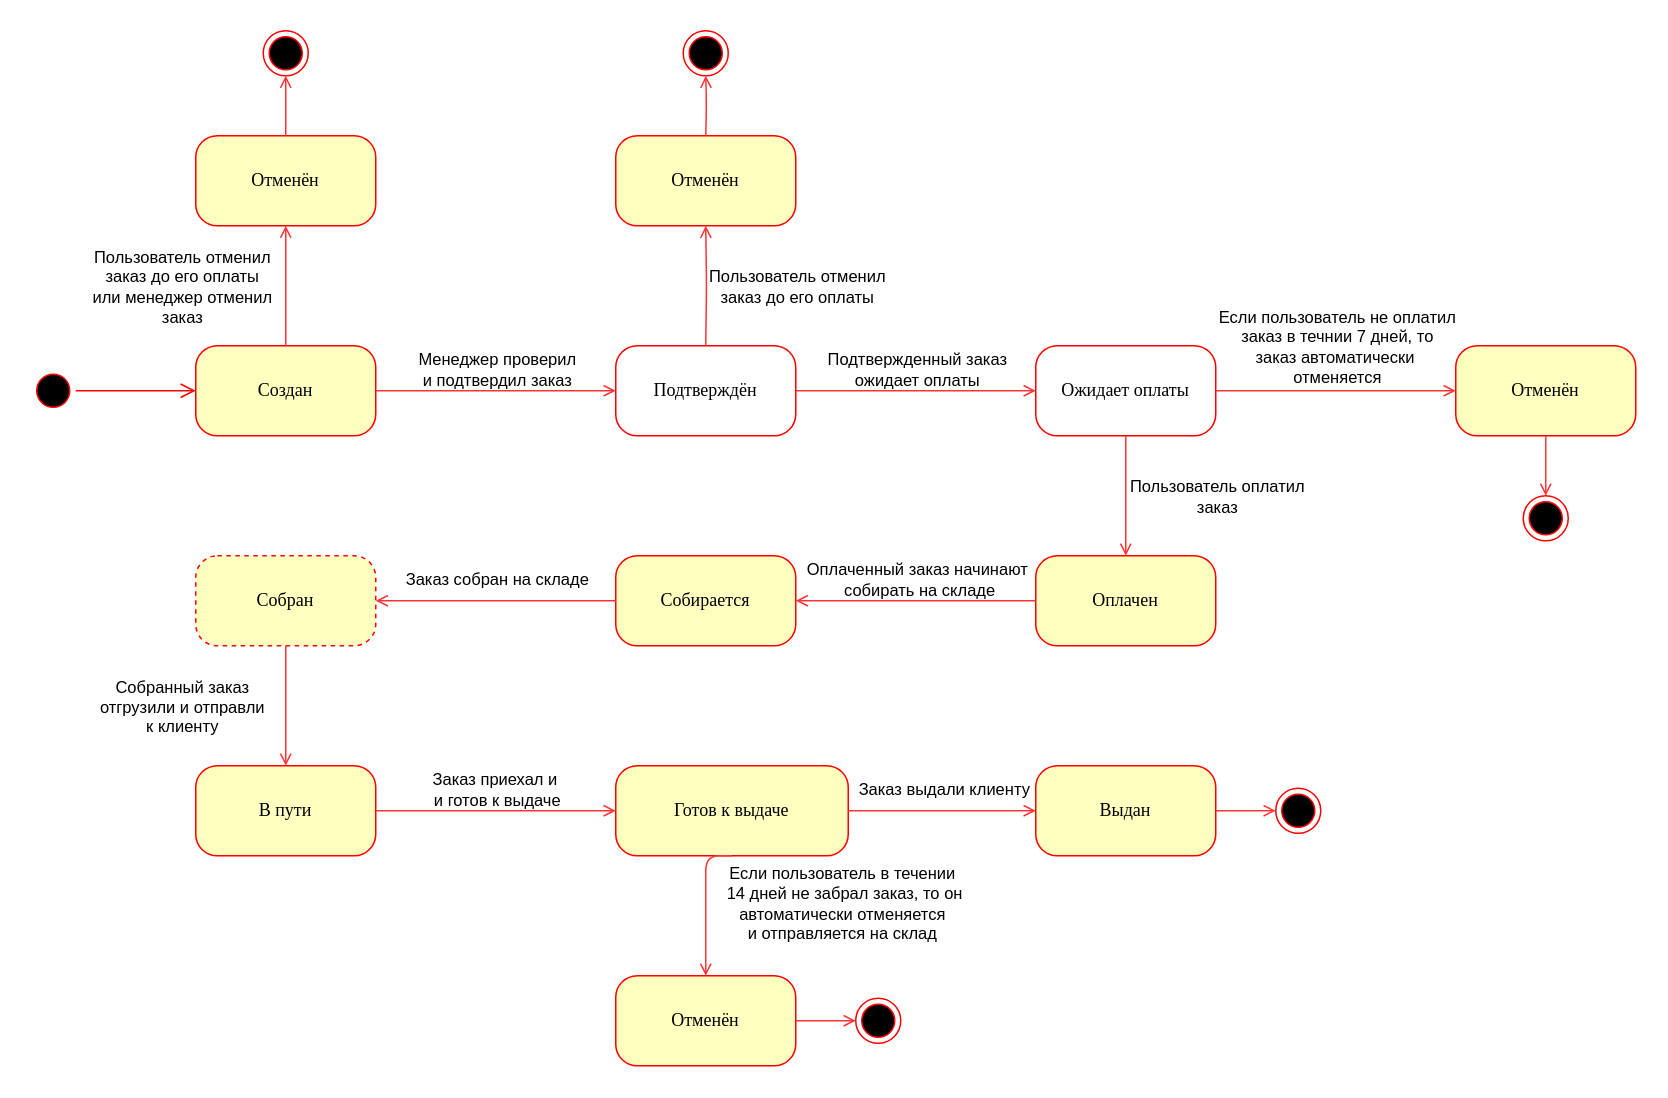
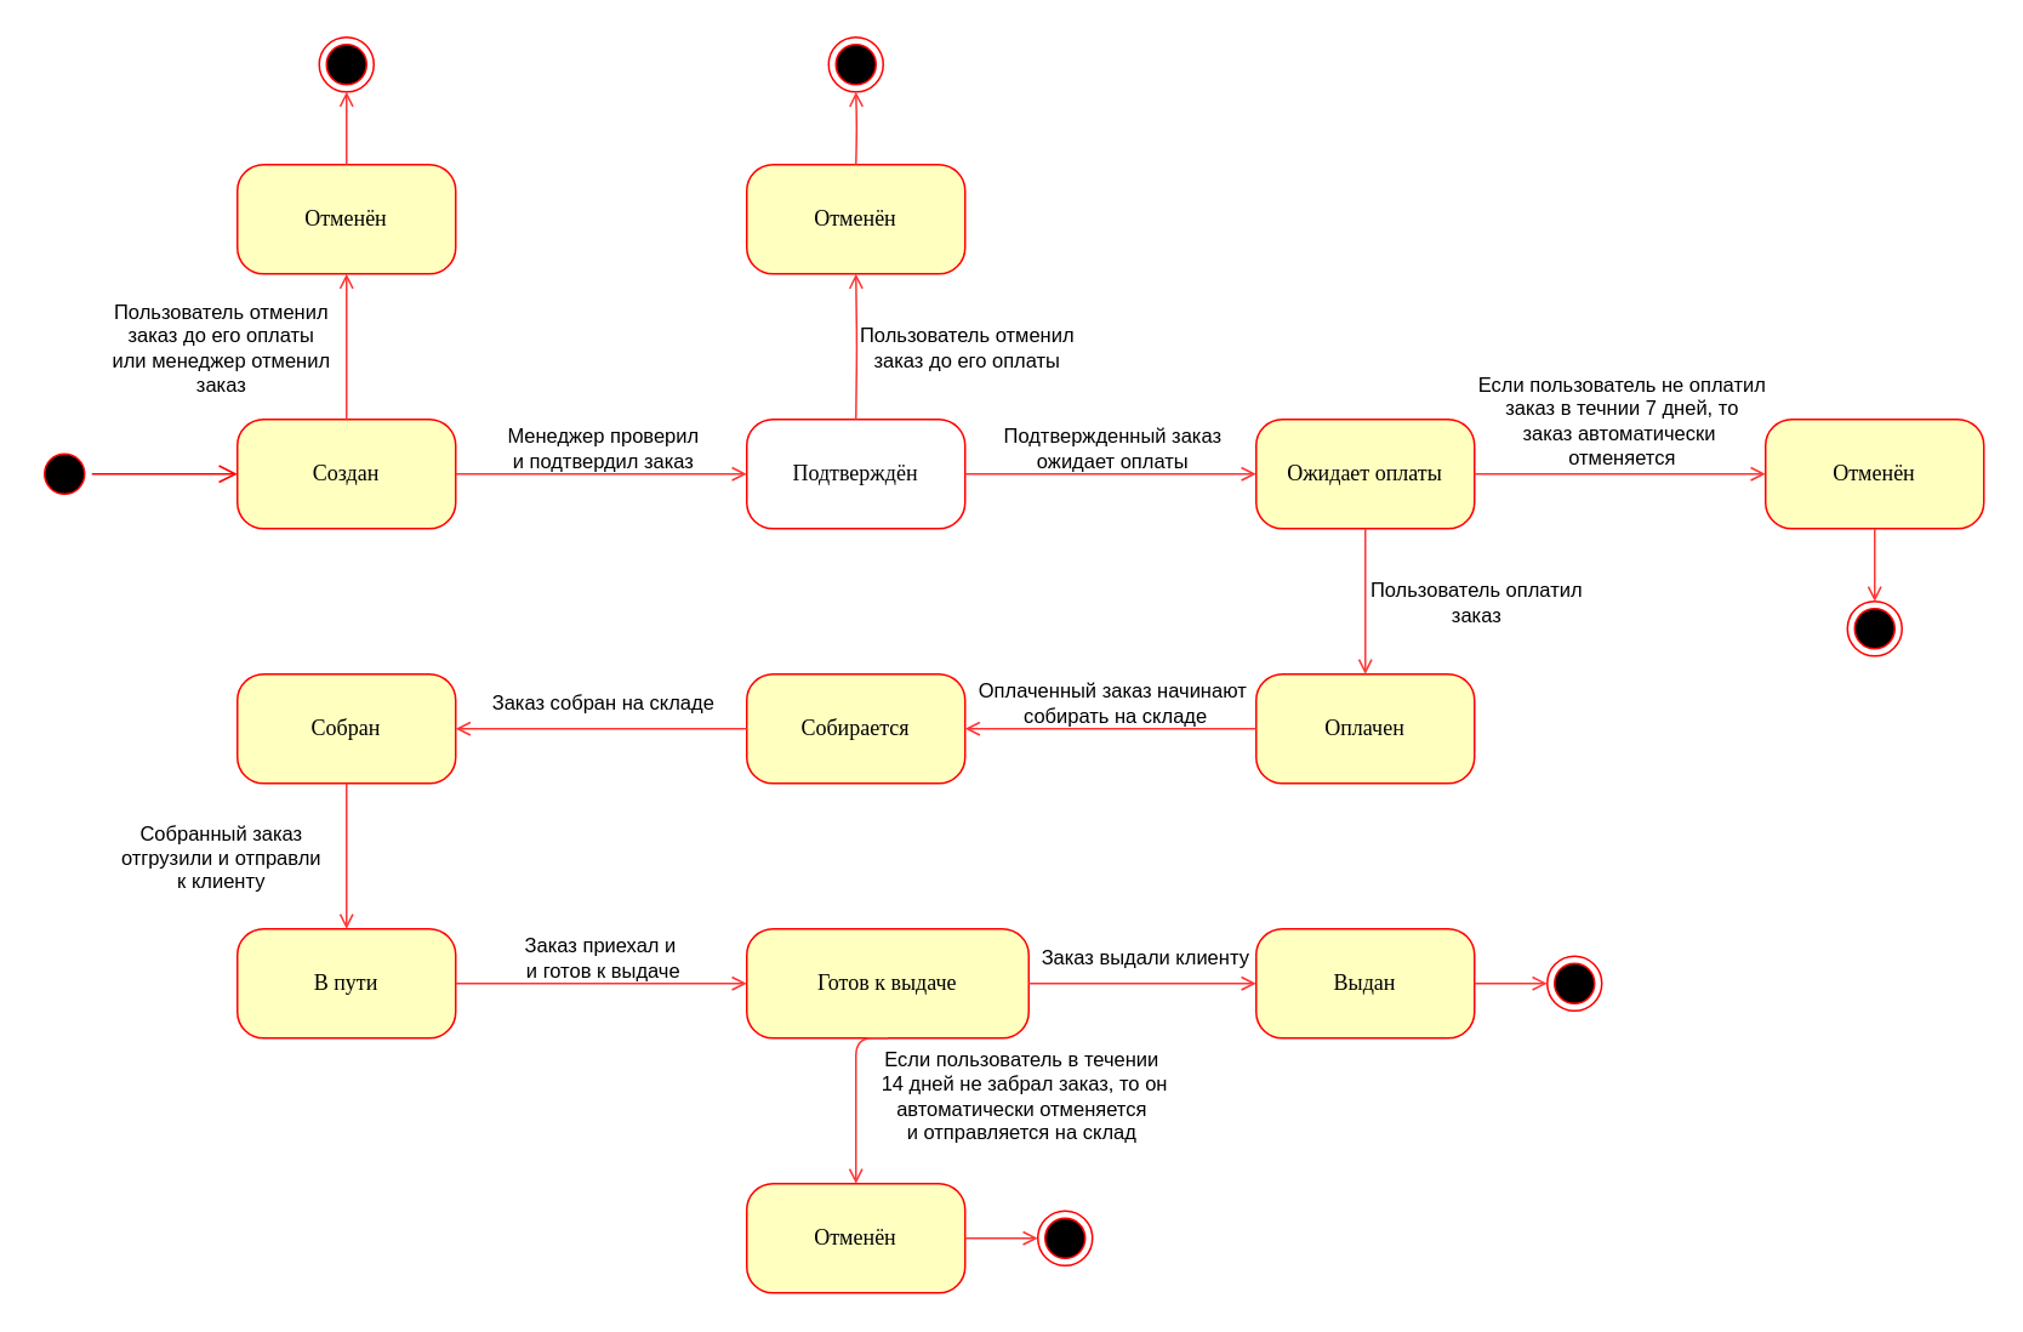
  <mxCell id="0" />
  <mxCell id="1" parent="0" />
  <mxCell id="2" value="" style="ellipse;html=1;shape=startState;fillColor=#000000;strokeColor=#ff0000;rounded=1;shadow=0;comic=0;labelBackgroundColor=none;fontFamily=Verdana;fontSize=12;fontColor=#000000;align=center;direction=south;" parent="1" vertex="1"><mxGeometry x="20" y="245" width="30" height="30" as="geometry" /></mxCell>
  <mxCell id="3" value="Создан" style="rounded=1;whiteSpace=wrap;html=1;arcSize=24;fillColor=#ffffc0;strokeColor=#ff0000;shadow=0;comic=0;labelBackgroundColor=none;fontFamily=Verdana;fontSize=12;fontColor=#000000;align=center;" parent="1" vertex="1"><mxGeometry x="130" y="230" width="120" height="60" as="geometry" /></mxCell>
  <mxCell id="4" style="edgeStyle=orthogonalEdgeStyle;html=1;labelBackgroundColor=none;endArrow=open;endSize=8;strokeColor=#ff0000;fontFamily=Verdana;fontSize=12;align=left;" parent="1" source="2" target="3" edge="1"><mxGeometry relative="1" as="geometry" /></mxCell>
  <mxCell id="5" value="Подтверждён" style="rounded=1;whiteSpace=wrap;html=1;arcSize=24;fillColor=#ffffff;strokeColor=#ff0000;shadow=0;comic=0;labelBackgroundColor=none;fontFamily=Verdana;fontSize=12;fontColor=#000000;align=center;" parent="1" vertex="1"><mxGeometry x="410" y="230" width="120" height="60" as="geometry" /></mxCell>
  <mxCell id="6" value="" style="endArrow=open;html=1;rounded=1;strokeColor=#FF3333;endFill=0;edgeStyle=orthogonalEdgeStyle;exitX=1;exitY=0.5;exitDx=0;exitDy=0;entryX=0;entryY=0.5;entryDx=0;entryDy=0;curved=0;" parent="1" source="3" target="5" edge="1"><mxGeometry relative="1" as="geometry"><mxPoint x="280" y="330" as="sourcePoint" /><mxPoint x="400" y="340" as="targetPoint" /><Array as="points"><mxPoint x="340" y="260" /><mxPoint x="340" y="260" /></Array></mxGeometry></mxCell>
  <mxCell id="7" value="Менеджер проверил&lt;br&gt;и подтвердил заказ" style="edgeLabel;resizable=0;html=1;;align=center;verticalAlign=middle;labelBackgroundColor=none;" parent="6" connectable="0" vertex="1"><mxGeometry relative="1" as="geometry"><mxPoint y="-15" as="offset" /></mxGeometry></mxCell>
- <mxCell id="8" value="Ожидает оплаты" style="rounded=1;whiteSpace=wrap;html=1;arcSize=24;fillColor=#ffffff;strokeColor=#ff0000;shadow=0;comic=0;labelBackgroundColor=none;fontFamily=Verdana;fontSize=12;fontColor=#000000;align=center;" parent="1" vertex="1"><mxGeometry x="690" y="230" width="120" height="60" as="geometry" /></mxCell>
+ <mxCell id="8" value="Ожидает оплаты" style="rounded=1;whiteSpace=wrap;html=1;arcSize=24;fillColor=#ffffc0;strokeColor=#ff0000;shadow=0;comic=0;labelBackgroundColor=none;fontFamily=Verdana;fontSize=12;fontColor=#000000;align=center;" parent="1" vertex="1"><mxGeometry x="690" y="230" width="120" height="60" as="geometry" /></mxCell>
  <mxCell id="9" value="" style="endArrow=open;html=1;rounded=1;strokeColor=#FF3333;endFill=0;edgeStyle=orthogonalEdgeStyle;entryX=0;entryY=0.5;entryDx=0;entryDy=0;curved=0;exitX=1;exitY=0.5;exitDx=0;exitDy=0;" parent="1" source="5" target="8" edge="1"><mxGeometry relative="1" as="geometry"><mxPoint x="580" y="330" as="sourcePoint" /><mxPoint x="640" y="340" as="targetPoint" /><Array as="points" /></mxGeometry></mxCell>
  <mxCell id="10" value="Подтвержденный заказ&lt;br&gt;ожидает оплаты" style="edgeLabel;resizable=0;html=1;;align=center;verticalAlign=middle;labelBackgroundColor=none;" parent="9" connectable="0" vertex="1"><mxGeometry relative="1" as="geometry"><mxPoint y="-15" as="offset" /></mxGeometry></mxCell>
  <mxCell id="11" value="Отменён" style="rounded=1;whiteSpace=wrap;html=1;arcSize=24;fillColor=#ffffc0;strokeColor=#ff0000;shadow=0;comic=0;labelBackgroundColor=none;fontFamily=Verdana;fontSize=12;fontColor=#000000;align=center;" parent="1" vertex="1"><mxGeometry x="130" y="90" width="120" height="60" as="geometry" /></mxCell>
  <mxCell id="12" value="" style="endArrow=open;html=1;rounded=1;strokeColor=#FF3333;endFill=0;edgeStyle=orthogonalEdgeStyle;exitX=0.5;exitY=0;exitDx=0;exitDy=0;entryX=0.5;entryY=1;entryDx=0;entryDy=0;curved=0;" parent="1" source="3" target="11" edge="1"><mxGeometry relative="1" as="geometry"><mxPoint x="260" y="320" as="sourcePoint" /><mxPoint x="420" y="320" as="targetPoint" /><Array as="points" /></mxGeometry></mxCell>
  <mxCell id="13" value="Пользователь отменил&lt;br&gt;заказ до его оплаты&lt;br&gt;или менеджер отменил&lt;br&gt;заказ" style="edgeLabel;resizable=0;html=1;;align=center;verticalAlign=middle;labelBackgroundColor=none;" parent="12" connectable="0" vertex="1"><mxGeometry relative="1" as="geometry"><mxPoint x="-70" as="offset" /></mxGeometry></mxCell>
  <mxCell id="14" value="Отменён" style="rounded=1;whiteSpace=wrap;html=1;arcSize=24;fillColor=#ffffc0;strokeColor=#ff0000;shadow=0;comic=0;labelBackgroundColor=none;fontFamily=Verdana;fontSize=12;fontColor=#000000;align=center;" parent="1" vertex="1"><mxGeometry x="410" y="90" width="120" height="60" as="geometry" /></mxCell>
  <mxCell id="15" value="" style="endArrow=open;html=1;rounded=1;strokeColor=#FF3333;endFill=0;edgeStyle=orthogonalEdgeStyle;exitX=0.5;exitY=0;exitDx=0;exitDy=0;entryX=0.5;entryY=1;entryDx=0;entryDy=0;curved=0;" parent="1" target="14" edge="1"><mxGeometry relative="1" as="geometry"><mxPoint x="470" y="230" as="sourcePoint" /><mxPoint x="700" y="320" as="targetPoint" /><Array as="points" /></mxGeometry></mxCell>
  <mxCell id="16" value="Пользователь отменил&lt;br&gt;заказ до его оплаты" style="edgeLabel;resizable=0;html=1;;align=center;verticalAlign=middle;labelBackgroundColor=none;" parent="15" connectable="0" vertex="1"><mxGeometry relative="1" as="geometry"><mxPoint x="60" as="offset" /></mxGeometry></mxCell>
  <mxCell id="17" value="Оплачен" style="rounded=1;whiteSpace=wrap;html=1;arcSize=24;fillColor=#ffffc0;strokeColor=#ff0000;shadow=0;comic=0;labelBackgroundColor=none;fontFamily=Verdana;fontSize=12;fontColor=#000000;align=center;" parent="1" vertex="1"><mxGeometry x="690" y="370" width="120" height="60" as="geometry" /></mxCell>
  <mxCell id="18" value="" style="endArrow=open;html=1;rounded=1;strokeColor=#FF3333;endFill=0;edgeStyle=orthogonalEdgeStyle;exitX=0.5;exitY=1;exitDx=0;exitDy=0;entryX=0.5;entryY=0;entryDx=0;entryDy=0;curved=0;" parent="1" source="8" target="17" edge="1"><mxGeometry relative="1" as="geometry"><mxPoint x="540" y="440" as="sourcePoint" /><mxPoint x="540" y="360" as="targetPoint" /><Array as="points" /></mxGeometry></mxCell>
  <mxCell id="19" value="Пользователь оплатил&lt;br&gt;заказ" style="edgeLabel;resizable=0;html=1;;align=center;verticalAlign=middle;labelBackgroundColor=none;" parent="18" connectable="0" vertex="1"><mxGeometry relative="1" as="geometry"><mxPoint x="60" as="offset" /></mxGeometry></mxCell>
  <mxCell id="20" value="Собирается" style="rounded=1;whiteSpace=wrap;html=1;arcSize=24;fillColor=#ffffc0;strokeColor=#ff0000;shadow=0;comic=0;labelBackgroundColor=none;fontFamily=Verdana;fontSize=12;fontColor=#000000;align=center;" parent="1" vertex="1"><mxGeometry x="410" y="370" width="120" height="60" as="geometry" /></mxCell>
- <mxCell id="21" value="Собран" style="rounded=1;whiteSpace=wrap;html=1;arcSize=24;fillColor=#ffffc0;strokeColor=#ff0000;shadow=0;comic=0;labelBackgroundColor=none;fontFamily=Verdana;fontSize=12;fontColor=#000000;align=center;dashed=1;" parent="1" vertex="1"><mxGeometry x="130" y="370" width="120" height="60" as="geometry" /></mxCell>
+ <mxCell id="21" value="Собран" style="rounded=1;whiteSpace=wrap;html=1;arcSize=24;fillColor=#ffffc0;strokeColor=#ff0000;shadow=0;comic=0;labelBackgroundColor=none;fontFamily=Verdana;fontSize=12;fontColor=#000000;align=center;" parent="1" vertex="1"><mxGeometry x="130" y="370" width="120" height="60" as="geometry" /></mxCell>
  <mxCell id="22" value="В пути" style="rounded=1;whiteSpace=wrap;html=1;arcSize=24;fillColor=#ffffc0;strokeColor=#ff0000;shadow=0;comic=0;labelBackgroundColor=none;fontFamily=Verdana;fontSize=12;fontColor=#000000;align=center;" parent="1" vertex="1"><mxGeometry x="130" y="510" width="120" height="60" as="geometry" /></mxCell>
  <mxCell id="23" value="Готов к выдаче" style="rounded=1;whiteSpace=wrap;html=1;arcSize=24;fillColor=#ffffc0;strokeColor=#ff0000;shadow=0;comic=0;labelBackgroundColor=none;fontFamily=Verdana;fontSize=12;fontColor=#000000;align=center;" parent="1" vertex="1"><mxGeometry x="410" y="510" width="155" height="60" as="geometry" /></mxCell>
  <mxCell id="24" value="" style="endArrow=open;html=1;rounded=1;strokeColor=#FF3333;endFill=0;edgeStyle=orthogonalEdgeStyle;entryX=1;entryY=0.5;entryDx=0;entryDy=0;curved=0;exitX=0;exitY=0.5;exitDx=0;exitDy=0;" parent="1" source="17" target="20" edge="1"><mxGeometry relative="1" as="geometry"><mxPoint x="500" y="320" as="sourcePoint" /><mxPoint x="660" y="320" as="targetPoint" /><Array as="points" /></mxGeometry></mxCell>
  <mxCell id="25" value="Оплаченный заказ начинают&lt;br&gt;&amp;nbsp;собирать на складе" style="edgeLabel;resizable=0;html=1;;align=center;verticalAlign=middle;labelBackgroundColor=none;" parent="24" connectable="0" vertex="1"><mxGeometry relative="1" as="geometry"><mxPoint y="-15" as="offset" /></mxGeometry></mxCell>
  <mxCell id="26" value="" style="endArrow=open;html=1;rounded=1;strokeColor=#FF3333;endFill=0;edgeStyle=orthogonalEdgeStyle;entryX=1;entryY=0.5;entryDx=0;entryDy=0;curved=0;exitX=0;exitY=0.5;exitDx=0;exitDy=0;" parent="1" source="20" target="21" edge="1"><mxGeometry relative="1" as="geometry"><mxPoint x="700" y="410" as="sourcePoint" /><mxPoint x="540" y="410" as="targetPoint" /><Array as="points" /></mxGeometry></mxCell>
  <mxCell id="27" value="Заказ собран на складе" style="edgeLabel;resizable=0;html=1;;align=center;verticalAlign=middle;labelBackgroundColor=none;" parent="26" connectable="0" vertex="1"><mxGeometry relative="1" as="geometry"><mxPoint y="-15" as="offset" /></mxGeometry></mxCell>
  <mxCell id="28" value="" style="endArrow=open;html=1;rounded=1;strokeColor=#FF3333;endFill=0;edgeStyle=orthogonalEdgeStyle;exitX=0.5;exitY=1;exitDx=0;exitDy=0;entryX=0.5;entryY=0;entryDx=0;entryDy=0;curved=0;" parent="1" source="21" target="22" edge="1"><mxGeometry relative="1" as="geometry"><mxPoint x="300" y="455" as="sourcePoint" /><mxPoint x="300" y="535" as="targetPoint" /><Array as="points" /></mxGeometry></mxCell>
  <mxCell id="29" value="Собранный заказ&lt;br&gt;отгрузили и отправли&lt;br&gt;к клиенту" style="edgeLabel;resizable=0;html=1;;align=center;verticalAlign=middle;labelBackgroundColor=none;" parent="28" connectable="0" vertex="1"><mxGeometry relative="1" as="geometry"><mxPoint x="-70" as="offset" /></mxGeometry></mxCell>
  <mxCell id="30" value="" style="endArrow=open;html=1;rounded=1;strokeColor=#FF3333;endFill=0;edgeStyle=orthogonalEdgeStyle;exitX=1;exitY=0.5;exitDx=0;exitDy=0;entryX=0;entryY=0.5;entryDx=0;entryDy=0;curved=0;" parent="1" source="22" target="23" edge="1"><mxGeometry relative="1" as="geometry"><mxPoint x="280" y="480" as="sourcePoint" /><mxPoint x="440" y="480" as="targetPoint" /><Array as="points"><mxPoint x="320" y="540" /><mxPoint x="320" y="540" /></Array></mxGeometry></mxCell>
  <mxCell id="31" value="Заказ приехал и&amp;nbsp;&lt;br&gt;и готов к выдаче" style="edgeLabel;resizable=0;html=1;;align=center;verticalAlign=middle;labelBackgroundColor=none;" parent="30" connectable="0" vertex="1"><mxGeometry relative="1" as="geometry"><mxPoint y="-15" as="offset" /></mxGeometry></mxCell>
  <mxCell id="32" value="Выдан" style="rounded=1;whiteSpace=wrap;html=1;arcSize=24;fillColor=#ffffc0;strokeColor=#ff0000;shadow=0;comic=0;labelBackgroundColor=none;fontFamily=Verdana;fontSize=12;fontColor=#000000;align=center;" parent="1" vertex="1"><mxGeometry x="690" y="510" width="120" height="60" as="geometry" /></mxCell>
  <mxCell id="33" value="" style="endArrow=open;html=1;rounded=1;strokeColor=#FF3333;endFill=0;edgeStyle=orthogonalEdgeStyle;exitX=1;exitY=0.5;exitDx=0;exitDy=0;entryX=0;entryY=0.5;entryDx=0;entryDy=0;curved=0;" parent="1" source="23" target="32" edge="1"><mxGeometry relative="1" as="geometry"><mxPoint x="550" y="590" as="sourcePoint" /><mxPoint x="710" y="590" as="targetPoint" /><Array as="points"><mxPoint x="610" y="540" /><mxPoint x="610" y="540" /></Array></mxGeometry></mxCell>
  <mxCell id="34" value="Заказ выдали клиенту" style="edgeLabel;resizable=0;html=1;;align=center;verticalAlign=middle;labelBackgroundColor=none;" parent="33" connectable="0" vertex="1"><mxGeometry relative="1" as="geometry"><mxPoint y="-15" as="offset" /></mxGeometry></mxCell>
  <mxCell id="35" value="Отменён" style="rounded=1;whiteSpace=wrap;html=1;arcSize=24;fillColor=#ffffc0;strokeColor=#ff0000;shadow=0;comic=0;labelBackgroundColor=none;fontFamily=Verdana;fontSize=12;fontColor=#000000;align=center;" parent="1" vertex="1"><mxGeometry x="970" y="230" width="120" height="60" as="geometry" /></mxCell>
  <mxCell id="36" value="" style="endArrow=open;html=1;rounded=1;strokeColor=#FF3333;endFill=0;edgeStyle=orthogonalEdgeStyle;entryX=0;entryY=0.5;entryDx=0;entryDy=0;curved=0;exitX=1;exitY=0.5;exitDx=0;exitDy=0;" parent="1" source="8" target="35" edge="1"><mxGeometry relative="1" as="geometry"><mxPoint x="1020" y="380" as="sourcePoint" /><mxPoint x="1180" y="380" as="targetPoint" /><Array as="points" /></mxGeometry></mxCell>
  <mxCell id="37" value="Если пользователь не оплатил&lt;br&gt;заказ в течнии 7 дней, то&lt;br&gt;заказ автоматически&amp;nbsp;&lt;br&gt;отменяется" style="edgeLabel;resizable=0;html=1;;align=center;verticalAlign=middle;labelBackgroundColor=none;" parent="36" connectable="0" vertex="1"><mxGeometry relative="1" as="geometry"><mxPoint y="-30" as="offset" /></mxGeometry></mxCell>
  <mxCell id="38" value="" style="ellipse;html=1;shape=endState;fillColor=#000000;strokeColor=#ff0000;" parent="1" vertex="1"><mxGeometry x="175" y="20" width="30" height="30" as="geometry" /></mxCell>
  <mxCell id="39" value="" style="endArrow=open;html=1;rounded=1;strokeColor=#FF3333;endFill=0;edgeStyle=orthogonalEdgeStyle;exitX=0.5;exitY=0;exitDx=0;exitDy=0;entryX=0.5;entryY=1;entryDx=0;entryDy=0;curved=0;" parent="1" source="11" target="38" edge="1"><mxGeometry relative="1" as="geometry"><mxPoint x="320" y="150" as="sourcePoint" /><mxPoint x="320" y="70" as="targetPoint" /><Array as="points" /></mxGeometry></mxCell>
  <mxCell id="40" value="" style="ellipse;html=1;shape=endState;fillColor=#000000;strokeColor=#ff0000;" parent="1" vertex="1"><mxGeometry x="455" y="20" width="30" height="30" as="geometry" /></mxCell>
  <mxCell id="41" value="" style="endArrow=open;html=1;rounded=1;strokeColor=#FF3333;endFill=0;edgeStyle=orthogonalEdgeStyle;exitX=0.5;exitY=0;exitDx=0;exitDy=0;entryX=0.5;entryY=1;entryDx=0;entryDy=0;curved=0;" parent="1" target="40" edge="1"><mxGeometry relative="1" as="geometry"><mxPoint x="470" y="90" as="sourcePoint" /><mxPoint x="600" y="70" as="targetPoint" /><Array as="points" /></mxGeometry></mxCell>
  <mxCell id="42" value="" style="ellipse;html=1;shape=endState;fillColor=#000000;strokeColor=#ff0000;" parent="1" vertex="1"><mxGeometry x="1015" y="330" width="30" height="30" as="geometry" /></mxCell>
  <mxCell id="43" value="" style="endArrow=open;html=1;rounded=1;strokeColor=#FF3333;endFill=0;edgeStyle=orthogonalEdgeStyle;exitX=0.5;exitY=1;exitDx=0;exitDy=0;entryX=0.5;entryY=0;entryDx=0;entryDy=0;curved=0;" parent="1" source="35" target="42" edge="1"><mxGeometry relative="1" as="geometry"><mxPoint x="1090" y="350" as="sourcePoint" /><mxPoint x="1090" y="310" as="targetPoint" /><Array as="points" /></mxGeometry></mxCell>
  <mxCell id="44" value="" style="ellipse;html=1;shape=endState;fillColor=#000000;strokeColor=#ff0000;" parent="1" vertex="1"><mxGeometry x="850" y="525" width="30" height="30" as="geometry" /></mxCell>
  <mxCell id="45" value="" style="endArrow=open;html=1;rounded=1;strokeColor=#FF3333;endFill=0;edgeStyle=orthogonalEdgeStyle;exitX=1;exitY=0.5;exitDx=0;exitDy=0;curved=0;" parent="1" source="32" edge="1"><mxGeometry relative="1" as="geometry"><mxPoint x="840" y="450" as="sourcePoint" /><mxPoint x="850" y="540" as="targetPoint" /><Array as="points" /></mxGeometry></mxCell>
  <mxCell id="46" value="Отменён" style="rounded=1;whiteSpace=wrap;html=1;arcSize=24;fillColor=#ffffc0;strokeColor=#ff0000;shadow=0;comic=0;labelBackgroundColor=none;fontFamily=Verdana;fontSize=12;fontColor=#000000;align=center;" parent="1" vertex="1"><mxGeometry x="410" y="650" width="120" height="60" as="geometry" /></mxCell>
  <mxCell id="47" value="" style="endArrow=open;html=1;rounded=1;strokeColor=#FF3333;endFill=0;edgeStyle=orthogonalEdgeStyle;curved=0;exitX=0.5;exitY=1;exitDx=0;exitDy=0;entryX=0.5;entryY=0;entryDx=0;entryDy=0;" parent="1" source="23" target="46" edge="1"><mxGeometry relative="1" as="geometry"><mxPoint x="500" y="550" as="sourcePoint" /><mxPoint x="500" y="630" as="targetPoint" /><Array as="points"><mxPoint x="470" y="620" /><mxPoint x="470" y="620" /></Array></mxGeometry></mxCell>
  <mxCell id="48" value="Если пользователь в течении&lt;br&gt;&amp;nbsp;14 дней не забрал заказ, то он&lt;br&gt;автоматически отменяется&lt;br&gt;и отправляется на склад" style="edgeLabel;resizable=0;html=1;;align=center;verticalAlign=middle;labelBackgroundColor=none;" parent="47" connectable="0" vertex="1"><mxGeometry relative="1" as="geometry"><mxPoint x="90" as="offset" /></mxGeometry></mxCell>
  <mxCell id="49" value="" style="ellipse;html=1;shape=endState;fillColor=#000000;strokeColor=#ff0000;" parent="1" vertex="1"><mxGeometry x="570" y="665" width="30" height="30" as="geometry" /></mxCell>
  <mxCell id="50" value="" style="endArrow=open;html=1;rounded=1;strokeColor=#FF3333;endFill=0;edgeStyle=orthogonalEdgeStyle;exitX=1;exitY=0.5;exitDx=0;exitDy=0;curved=0;entryX=0;entryY=0.5;entryDx=0;entryDy=0;" parent="1" source="46" target="49" edge="1"><mxGeometry relative="1" as="geometry"><mxPoint x="570" y="695" as="sourcePoint" /><mxPoint x="610" y="695" as="targetPoint" /><Array as="points" /></mxGeometry></mxCell>
